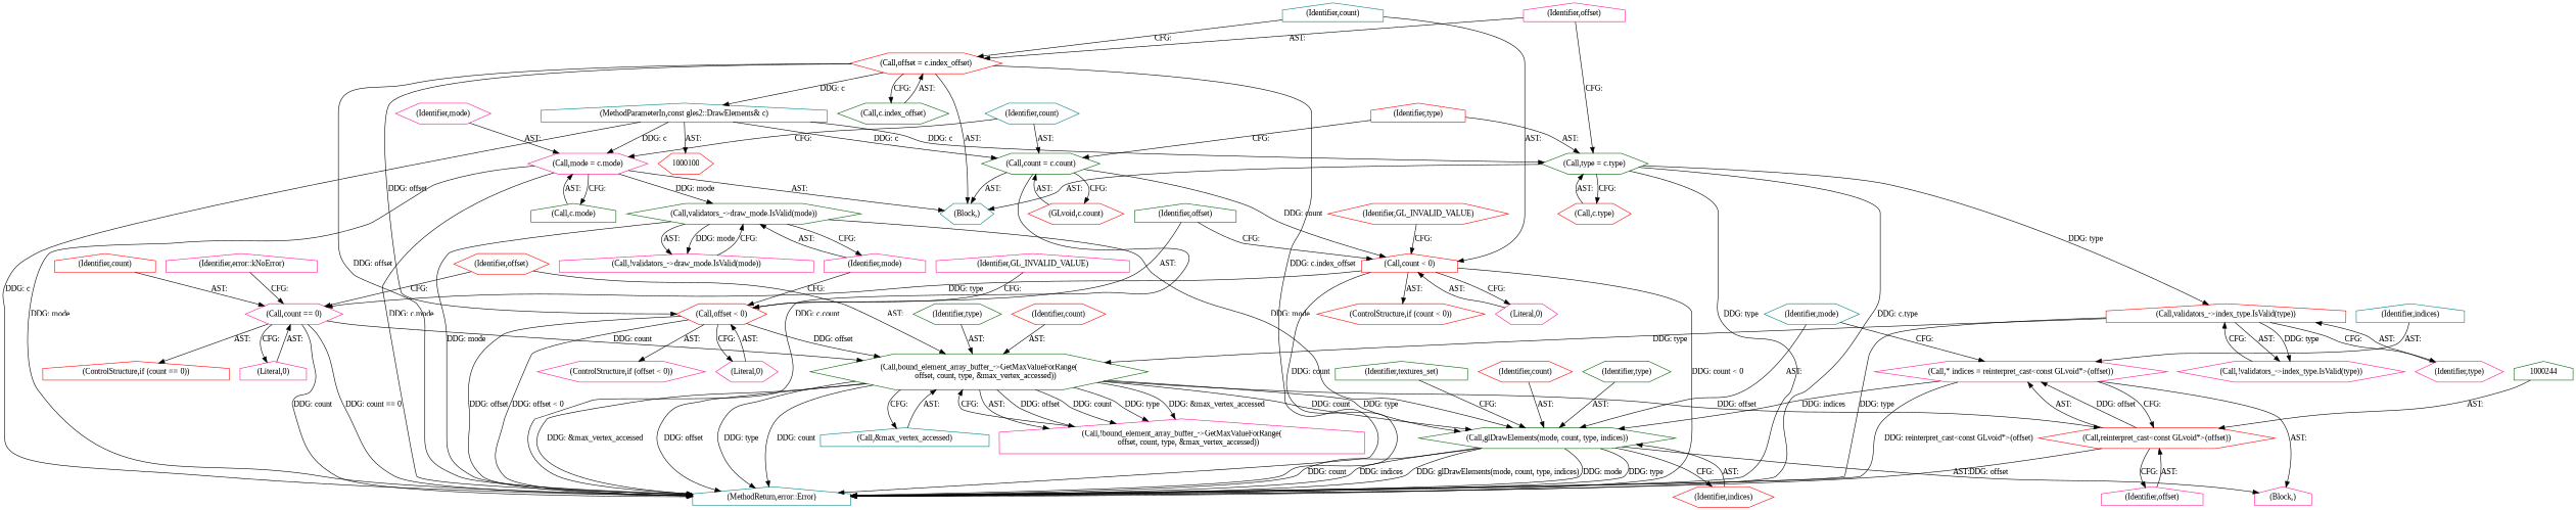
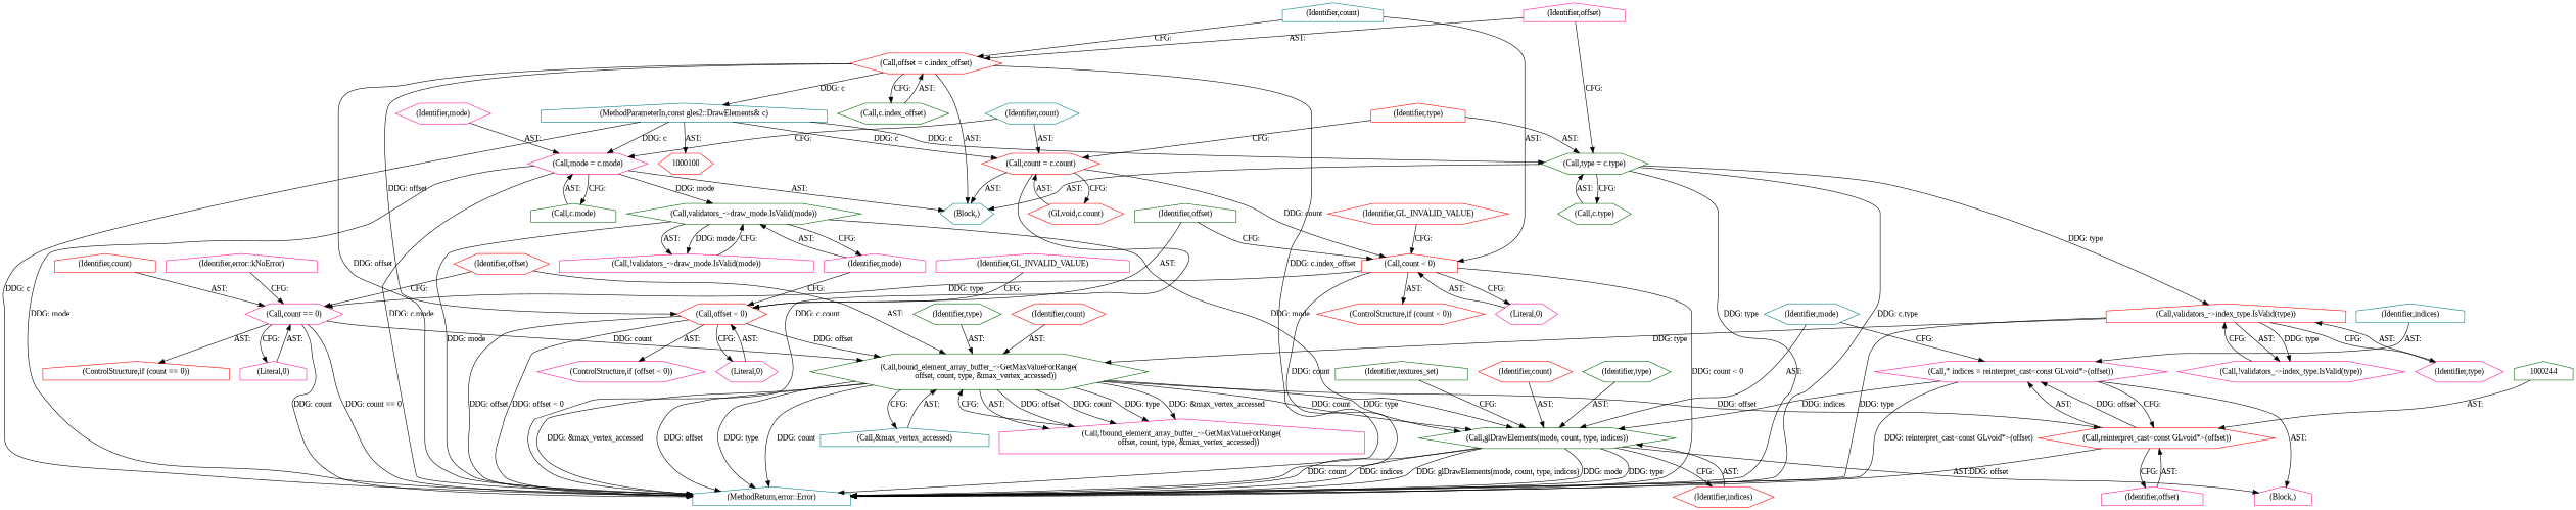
  digraph {
    fontname="Liberation Serif"
    node [color=deeppink fontname="Liberation Serif" shape=hexagon]
    edge [fontname="Liberation Serif"]
    n1 [color=darkgreen label="(Call,glDrawElements(mode, count, type, indices))"]
    n2 [color=red label="(Identifier,indices)"]
    n3 [label="(Block,)" shape=house]
    n4 [color=teal label="(MethodReturn,error::Error)" shape=house]
    n5 [color=darkgreen label="(Call,validators_->draw_mode.IsValid(mode))"]
    n6 [label="(Identifier,mode)" shape=house]
    n7 [label="(Call,!validators_->draw_mode.IsValid(mode))" shape=house]
    n8 [color=red label="(Call,offset < 0)"]
    n9 [label="(Call,mode = c.mode)"]
    n10 [color=teal label="(Block,)"]
    n11 [color=darkgreen label="(Call,c.mode)" shape=house]
    n12 [color=teal label="(MethodParameterIn,const gles2::DrawElements& c)" shape=house]
-   n13 [color=darkgreen label="(Call,count = c.count)"]
+   n13 [color=red label="(Call,count = c.count)"]
    n14 [color=darkgreen label="(Call,type = c.type)"]
    1000100 [color=red]
    n16 [color=red label="(Call,offset = c.index_offset)"]
    n17 [color=darkgreen label="(Call,c.index_offset)"]
    n18 [color=red label="(Call,count < 0)" shape=house]
    n19 [color=red label="(GLvoid,c.count)"]
    n20 [color=red label="(Call,validators_->index_type.IsValid(type))" shape=house]
-   n21 [color=red label="(Call,c.type)"]
+   n21 [color=darkgreen label="(Call,c.type)"]
    n22 [color=darkgreen label="(Call,bound_element_array_buffer_->GetMaxValueForRange(\n      offset, count, type, &max_vertex_accessed))"]
    n23 [color=red label="(Call,reinterpret_cast<const GLvoid*>(offset))"]
    n24 [label="(Call,!bound_element_array_buffer_->GetMaxValueForRange(\n      offset, count, type, &max_vertex_accessed))" shape=house]
    n25 [color=teal label="(Call,&max_vertex_accessed)" shape=house]
    n26 [label="(Call,* indices = reinterpret_cast<const GLvoid*>(offset))"]
    n27 [label="(Identifier,offset)" shape=house]
    n28 [label="(ControlStructure,if (offset < 0))"]
    n29 [label="(Literal,0)"]
    n30 [label="(Call,count == 0)"]
    n31 [color=red label="(ControlStructure,if (count == 0))" shape=house]
    n32 [label="(Literal,0)" shape=house]
    n33 [color=red label="(ControlStructure,if (count < 0))"]
    n34 [label="(Literal,0)"]
    n35 [label="(Identifier,type)"]
    n36 [label="(Call,!validators_->index_type.IsValid(type))"]
    n37 [color=teal label="(Identifier,indices)" shape=house]
    n38 [color=darkgreen label="(Identifier,textures_set)" shape=house]
    n39 [label="(Identifier,offset)" shape=house]
    n40 [color=red label="(Identifier,count)"]
    n41 [color=red label="(Identifier,count)"]
    n42 [color=teal label="(Identifier,count)" shape=house]
    n43 [color=darkgreen label="(Identifier,type)"]
    n44 [color=darkgreen label="(Identifier,type)"]
    n45 [label="(Identifier,GL_INVALID_VALUE)" shape=house]
    n46 [color=teal label="(Identifier,count)"]
    n47 [color=red label="(Identifier,offset)"]
    n48 [color=red label="(Identifier,count)" shape=house]
    n49 [label="(Identifier,error::kNoError)" shape=house]
    n50 [color=red label="(Identifier,type)" shape=house]
    n51 [color=red label="(Identifier,GL_INVALID_VALUE)"]
    n52 [color=teal label="(Identifier,mode)"]
    n53 [label="(Identifier,mode)"]
    n54 [color=darkgreen label="(Identifier,offset)" shape=house]
    1000244 [color=darkgreen shape=house]
    n1 -> n2 [label="CFG: "]
    n1 -> n3 [label="AST: "]
    n1 -> n4 [label="DDG: count"]
    n1 -> n4 [label="DDG: indices"]
    n1 -> n4 [label="DDG: glDrawElements(mode, count, type, indices)"]
    n1 -> n4 [label="DDG: mode"]
    n1 -> n4 [label="DDG: type"]
    n2 -> n1 [label="AST: "]
    n5 -> n1 [label="DDG: mode"]
    n5 -> n4 [label="DDG: mode"]
    n5 -> n6 [label="CFG: "]
    n5 -> n7 [label="AST: "]
    n5 -> n7 [label="DDG: mode"]
    n6 -> n5 [label="AST: "]
    n6 -> n8 [label="CFG: "]
    n7 -> n5 [label="CFG: "]
    n8 -> n4 [label="DDG: offset"]
    n8 -> n4 [label="DDG: offset < 0"]
    n8 -> n22 [label="DDG: offset"]
    n8 -> n28 [label="AST: "]
    n8 -> n29 [label="CFG: "]
    n9 -> n4 [label="DDG: mode"]
    n9 -> n4 [label="DDG: c.mode"]
    n9 -> n5 [label="DDG: mode"]
    n9 -> n10 [label="AST: "]
    n9 -> n11 [label="CFG: "]
    n11 -> n9 [label="AST: "]
    n12 -> n4 [label="DDG: c"]
    n12 -> n9 [label="DDG: c"]
    n12 -> n13 [label="DDG: c"]
    n12 -> n14 [label="DDG: c"]
    n12 -> 1000100 [label="AST: "]
    n13 -> n4 [label="DDG: c.count"]
    n13 -> n10 [label="AST: "]
    n13 -> n18 [label="DDG: count"]
    n13 -> n19 [label="CFG: "]
    n14 -> n4 [label="DDG: c.type"]
    n14 -> n4 [label="DDG: type"]
    n14 -> n10 [label="AST: "]
    n14 -> n20 [label="DDG: type"]
    n14 -> n21 [label="CFG: "]
    n16 -> n4 [label="DDG: offset"]
    n16 -> n4 [label="DDG: c.index_offset"]
    n16 -> n8 [label="DDG: offset"]
    n16 -> n10 [label="AST: "]
    n16 -> n12 [label="DDG: c"]
    n16 -> n17 [label="CFG: "]
    n17 -> n16 [label="AST: "]
    n18 -> n4 [label="DDG: count"]
    n18 -> n4 [label="DDG: count < 0"]
    n18 -> n30 [label="DDG: type"]
    n18 -> n33 [label="AST: "]
    n18 -> n34 [label="CFG: "]
    n19 -> n13 [label="AST: "]
    n20 -> n4 [label="DDG: type"]
    n20 -> n22 [label="DDG: type"]
    n20 -> n35 [label="CFG: "]
    n20 -> n36 [label="AST: "]
    n20 -> n36 [label="DDG: type"]
    n21 -> n14 [label="AST: "]
    n22 -> n1 [label="DDG: count"]
    n22 -> n1 [label="DDG: type"]
    n22 -> n4 [label="DDG: &max_vertex_accessed"]
    n22 -> n4 [label="DDG: offset"]
    n22 -> n4 [label="DDG: type"]
    n22 -> n4 [label="DDG: count"]
    n22 -> n23 [label="DDG: offset"]
    n22 -> n24 [label="AST: "]
    n22 -> n24 [label="DDG: offset"]
    n22 -> n24 [label="DDG: count"]
    n22 -> n24 [label="DDG: type"]
    n22 -> n24 [label="DDG: &max_vertex_accessed"]
    n22 -> n25 [label="CFG: "]
    n23 -> n4 [label="DDG: offset"]
    n23 -> n26 [label="AST: "]
    n23 -> n26 [label="DDG: offset"]
    n23 -> n27 [label="CFG: "]
    n24 -> n22 [label="CFG: "]
    n25 -> n22 [label="AST: "]
    n26 -> n1 [label="DDG: indices"]
    n26 -> n3 [label="AST: "]
    n26 -> n4 [label="DDG: reinterpret_cast<const GLvoid*>(offset)"]
    n26 -> n23 [label="CFG: "]
    n27 -> n23 [label="AST: "]
    n29 -> n8 [label="AST: "]
    n30 -> n4 [label="DDG: count"]
    n30 -> n4 [label="DDG: count == 0"]
    n30 -> n22 [label="DDG: count"]
    n30 -> n31 [label="AST: "]
    n30 -> n32 [label="CFG: "]
    n32 -> n30 [label="AST: "]
    n34 -> n18 [label="AST: "]
    n35 -> n20 [label="AST: "]
    n36 -> n20 [label="CFG: "]
    n37 -> n26 [label="AST: "]
    n38 -> n1 [label="CFG: "]
    n39 -> n14 [label="CFG: "]
    n39 -> n16 [label="AST: "]
    n40 -> n22 [label="AST: "]
    n41 -> n1 [label="AST: "]
    n42 -> n16 [label="CFG: "]
    n42 -> n18 [label="AST: "]
    n43 -> n22 [label="AST: "]
    n44 -> n1 [label="AST: "]
    n45 -> n8 [label="CFG: "]
    n46 -> n9 [label="CFG: "]
    n46 -> n13 [label="AST: "]
    n47 -> n22 [label="AST: "]
    n47 -> n30 [label="CFG: "]
    n48 -> n30 [label="AST: "]
    n49 -> n30 [label="CFG: "]
    n50 -> n13 [label="CFG: "]
    n50 -> n14 [label="AST: "]
    n51 -> n18 [label="CFG: "]
    n52 -> n1 [label="AST: "]
    n52 -> n26 [label="CFG: "]
    n53 -> n9 [label="AST: "]
    n54 -> n8 [label="AST: "]
    n54 -> n18 [label="CFG: "]
    1000244 -> n23 [label="AST: "]
  }
